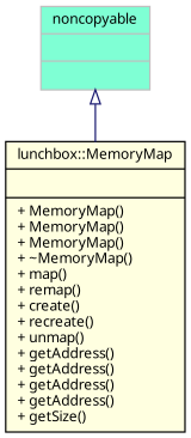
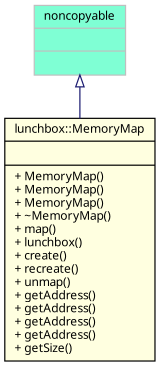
  digraph {
    node [fontname=Sans fontsize=10 shape=record style=filled]
-   n1 [color=black fillcolor=lightyellow fontcolor=black height=0.2 label="{lunchbox::MemoryMap\n||+ MemoryMap()\l+ MemoryMap()\l+ MemoryMap()\l+ ~MemoryMap()\l+ map()\l+ remap()\l+ create()\l+ recreate()\l+ unmap()\l+ getAddress()\l+ getAddress()\l+ getAddress()\l+ getAddress()\l+ getSize()\l}" width=0.4]
+   n1 [color=black fillcolor=lightyellow fontcolor=black height=0.2 label="{lunchbox::MemoryMap\n||+ MemoryMap()\l+ MemoryMap()\l+ MemoryMap()\l+ ~MemoryMap()\l+ map()\l+ lunchbox()\l+ create()\l+ recreate()\l+ unmap()\l+ getAddress()\l+ getAddress()\l+ getAddress()\l+ getAddress()\l+ getSize()\l}" width=0.4]
    n2 [color=grey75 fillcolor=aquamarine height=0.2 label="{noncopyable\n||}" width=0.4]
    n2 -> n1 [arrowtail=onormal color=midnightblue dir=back fontname=Sans fontsize=10 labelfontname=Sans labelfontsize=10 style=solid]
  }
